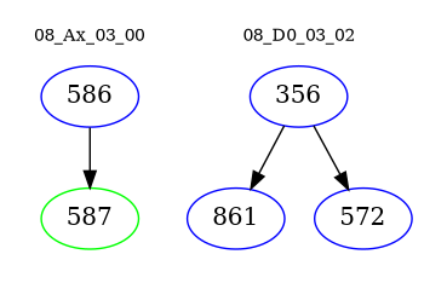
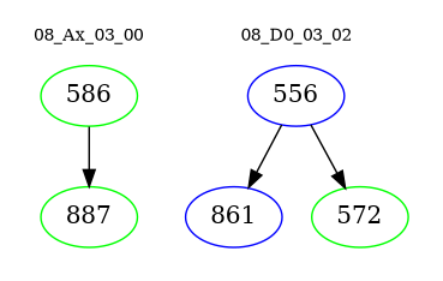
  digraph {
    node [color=blue]
    edge [color=black]
-   n1 [label=586]
-   n2 [color=green label=587]
-   n3 [label=356]
+   n1 [color=green label=586]
+   n2 [color=green label=887]
+   n3 [label=556]
    n4 [label=861]
-   n5 [label=572]
+   n5 [color=green label=572]
    subgraph cluster_1 {
      color=white
      fontsize=10
      label="08_Ax_03_00"
      n1
      n2
    }
    subgraph cluster_2 {
      color=white
      fontsize=10
      label="08_D0_03_02"
      n3
      n4
      n5
    }
    n1 -> n2
    n3 -> n4
    n3 -> n5
  }
